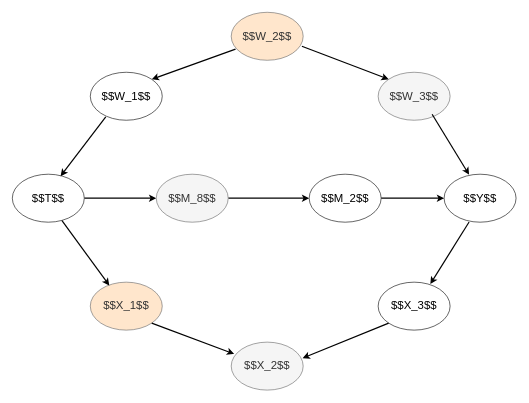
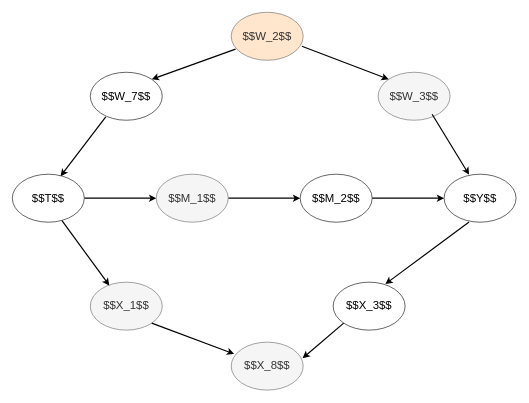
  <mxCell id="0" />
  <mxCell id="1" parent="0" />
  <mxCell id="2" style="edgeStyle=orthogonalEdgeStyle;rounded=0;orthogonalLoop=1;jettySize=auto;html=1;exitX=1;exitY=0.5;exitDx=0;exitDy=0;entryX=0;entryY=0.5;entryDx=0;entryDy=0;fontSize=19;strokeWidth=2;" parent="1" source="3" target="5" edge="1"><mxGeometry relative="1" as="geometry" /></mxCell>
  <mxCell id="3" value="$$T$$" style="ellipse;whiteSpace=wrap;html=1;fontSize=19;" parent="1" vertex="1"><mxGeometry x="20" y="290" width="120" height="80" as="geometry" /></mxCell>
  <mxCell id="4" style="edgeStyle=orthogonalEdgeStyle;rounded=0;orthogonalLoop=1;jettySize=auto;html=1;exitX=1;exitY=0.5;exitDx=0;exitDy=0;fontSize=19;entryX=0;entryY=0.5;entryDx=0;entryDy=0;strokeWidth=2;" parent="1" source="5" target="7" edge="1"><mxGeometry relative="1" as="geometry"><mxPoint x="410" y="329.714" as="targetPoint" /></mxGeometry></mxCell>
- <mxCell id="5" value="$$M_8$$" style="ellipse;whiteSpace=wrap;html=1;fontSize=19;fillColor=#f5f5f5;fontColor=#333333;strokeColor=#666666;" parent="1" vertex="1"><mxGeometry x="260" y="290" width="120" height="80" as="geometry" /></mxCell>
+ <mxCell id="5" value="$$M_1$$" style="ellipse;whiteSpace=wrap;html=1;fontSize=19;fillColor=#f5f5f5;fontColor=#333333;strokeColor=#666666;" parent="1" vertex="1"><mxGeometry x="260" y="290" width="120" height="80" as="geometry" /></mxCell>
  <mxCell id="6" style="edgeStyle=orthogonalEdgeStyle;rounded=0;orthogonalLoop=1;jettySize=auto;html=1;exitX=1;exitY=0.5;exitDx=0;exitDy=0;fontSize=19;strokeWidth=2;" parent="1" source="7" target="8" edge="1"><mxGeometry relative="1" as="geometry" /></mxCell>
- <mxCell id="7" value="$$M_2$$" style="ellipse;whiteSpace=wrap;html=1;fontSize=19;" parent="1" vertex="1"><mxGeometry x="515" y="290" width="120" height="80" as="geometry" /></mxCell>
+ <mxCell id="7" value="$$M_2$$" style="ellipse;whiteSpace=wrap;html=1;fontSize=19;" parent="1" vertex="1"><mxGeometry x="500" y="290" width="120" height="80" as="geometry" /></mxCell>
  <mxCell id="8" value="$$Y$$" style="ellipse;whiteSpace=wrap;html=1;fontSize=19;" parent="1" vertex="1"><mxGeometry x="740" y="290" width="120" height="80" as="geometry" /></mxCell>
- <mxCell id="9" value="$$W_1$$" style="ellipse;whiteSpace=wrap;html=1;fontSize=19;" parent="1" vertex="1"><mxGeometry x="150" y="120" width="120" height="80" as="geometry" /></mxCell>
+ <mxCell id="9" value="$$W_7$$" style="ellipse;whiteSpace=wrap;html=1;fontSize=19;" parent="1" vertex="1"><mxGeometry x="150" y="120" width="120" height="80" as="geometry" /></mxCell>
  <mxCell id="10" value="$$W_2$$" style="ellipse;whiteSpace=wrap;html=1;fontSize=19;fillColor=#ffe6cc;fontColor=#333333;strokeColor=#666666;" parent="1" vertex="1"><mxGeometry x="385" y="20" width="120" height="80" as="geometry" /></mxCell>
  <mxCell id="11" value="$$W_3$$" style="ellipse;whiteSpace=wrap;html=1;fontSize=19;fillColor=#f5f5f5;fontColor=#333333;strokeColor=#666666;" parent="1" vertex="1"><mxGeometry x="630" y="120" width="120" height="80" as="geometry" /></mxCell>
  <mxCell id="12" value="" style="endArrow=classic;html=1;rounded=0;fontSize=19;entryX=1;entryY=0;entryDx=0;entryDy=0;exitX=0.06;exitY=0.768;exitDx=0;exitDy=0;exitPerimeter=0;strokeWidth=2;" parent="1" source="10" target="9" edge="1"><mxGeometry width="50" height="50" relative="1" as="geometry"><mxPoint x="350" y="70" as="sourcePoint" /><mxPoint x="520" y="250" as="targetPoint" /></mxGeometry></mxCell>
  <mxCell id="13" value="" style="endArrow=classic;html=1;rounded=0;fontSize=19;exitX=0.215;exitY=0.929;exitDx=0;exitDy=0;entryX=0.671;entryY=0.04;entryDx=0;entryDy=0;entryPerimeter=0;exitPerimeter=0;strokeWidth=2;" parent="1" source="9" target="3" edge="1"><mxGeometry width="50" height="50" relative="1" as="geometry"><mxPoint x="412.574" y="98.284" as="sourcePoint" /><mxPoint x="262.426" y="141.716" as="targetPoint" /></mxGeometry></mxCell>
  <mxCell id="14" value="" style="endArrow=classic;html=1;rounded=0;fontSize=19;entryX=0;entryY=0;entryDx=0;entryDy=0;exitX=0.982;exitY=0.709;exitDx=0;exitDy=0;exitPerimeter=0;strokeWidth=2;" parent="1" source="10" target="11" edge="1"><mxGeometry width="50" height="50" relative="1" as="geometry"><mxPoint x="402.2" y="91.44" as="sourcePoint" /><mxPoint x="262.426" y="141.716" as="targetPoint" /></mxGeometry></mxCell>
  <mxCell id="15" value="" style="endArrow=classic;html=1;rounded=0;fontSize=19;entryX=0.347;entryY=0.01;entryDx=0;entryDy=0;exitX=0.75;exitY=0.875;exitDx=0;exitDy=0;exitPerimeter=0;entryPerimeter=0;strokeWidth=2;" parent="1" source="11" target="8" edge="1"><mxGeometry width="50" height="50" relative="1" as="geometry"><mxPoint x="512.84" y="86.72" as="sourcePoint" /><mxPoint x="657.574" y="141.716" as="targetPoint" /></mxGeometry></mxCell>
- <mxCell id="16" value="$$X_1$$" style="ellipse;whiteSpace=wrap;html=1;fontSize=19;fillColor=#ffe6cc;fontColor=#333333;strokeColor=#666666;" parent="1" vertex="1"><mxGeometry x="150" y="470" width="120" height="80" as="geometry" /></mxCell>
- <mxCell id="17" value="$$X_2$$" style="ellipse;whiteSpace=wrap;html=1;fontSize=19;fillColor=#f5f5f5;fontColor=#333333;strokeColor=#666666;" parent="1" vertex="1"><mxGeometry x="385" y="570" width="120" height="80" as="geometry" /></mxCell>
- <mxCell id="18" value="$$X_3$$" style="ellipse;whiteSpace=wrap;html=1;fontSize=19;" parent="1" vertex="1"><mxGeometry x="630" y="470" width="120" height="80" as="geometry" /></mxCell>
+ <mxCell id="16" value="$$X_1$$" style="ellipse;whiteSpace=wrap;html=1;fontSize=19;fillColor=#f5f5f5;fontColor=#333333;strokeColor=#666666;" parent="1" vertex="1"><mxGeometry x="150" y="470" width="120" height="80" as="geometry" /></mxCell>
+ <mxCell id="17" value="$$X_8$$" style="ellipse;whiteSpace=wrap;html=1;fontSize=19;fillColor=#f5f5f5;fontColor=#333333;strokeColor=#666666;" parent="1" vertex="1"><mxGeometry x="385" y="570" width="120" height="80" as="geometry" /></mxCell>
+ <mxCell id="18" value="$$X_3$$" style="ellipse;whiteSpace=wrap;html=1;fontSize=19;" parent="1" vertex="1"><mxGeometry x="555" y="470" width="120" height="80" as="geometry" /></mxCell>
  <mxCell id="19" value="" style="endArrow=classic;html=1;rounded=0;fontSize=19;exitX=0.69;exitY=0.966;exitDx=0;exitDy=0;entryX=0.264;entryY=0.069;entryDx=0;entryDy=0;entryPerimeter=0;exitPerimeter=0;strokeWidth=2;" parent="1" source="3" target="16" edge="1"><mxGeometry width="50" height="50" relative="1" as="geometry"><mxPoint x="185.8" y="204.32" as="sourcePoint" /><mxPoint x="110.52" y="303.2" as="targetPoint" /></mxGeometry></mxCell>
  <mxCell id="20" value="" style="endArrow=classic;html=1;rounded=0;fontSize=19;exitX=1;exitY=1;exitDx=0;exitDy=0;entryX=0.041;entryY=0.246;entryDx=0;entryDy=0;entryPerimeter=0;strokeWidth=2;" parent="1" source="16" target="17" edge="1"><mxGeometry width="50" height="50" relative="1" as="geometry"><mxPoint x="306.12" y="420" as="sourcePoint" /><mxPoint x="385" y="528.24" as="targetPoint" /></mxGeometry></mxCell>
  <mxCell id="21" value="" style="endArrow=classic;html=1;rounded=0;fontSize=19;exitX=0;exitY=1;exitDx=0;exitDy=0;entryX=0.992;entryY=0.334;entryDx=0;entryDy=0;entryPerimeter=0;strokeWidth=2;" parent="1" source="18" target="17" edge="1"><mxGeometry width="50" height="50" relative="1" as="geometry"><mxPoint x="419.996" y="450.004" as="sourcePoint" /><mxPoint x="557.49" y="501.4" as="targetPoint" /></mxGeometry></mxCell>
  <mxCell id="22" value="" style="endArrow=classic;html=1;rounded=0;fontSize=19;exitX=0.347;exitY=0.996;exitDx=0;exitDy=0;entryX=0.725;entryY=0.04;entryDx=0;entryDy=0;entryPerimeter=0;exitPerimeter=0;strokeWidth=2;" parent="1" source="8" target="18" edge="1"><mxGeometry width="50" height="50" relative="1" as="geometry"><mxPoint x="657.574" y="548.284" as="sourcePoint" /><mxPoint x="514.04" y="606.72" as="targetPoint" /></mxGeometry></mxCell>
